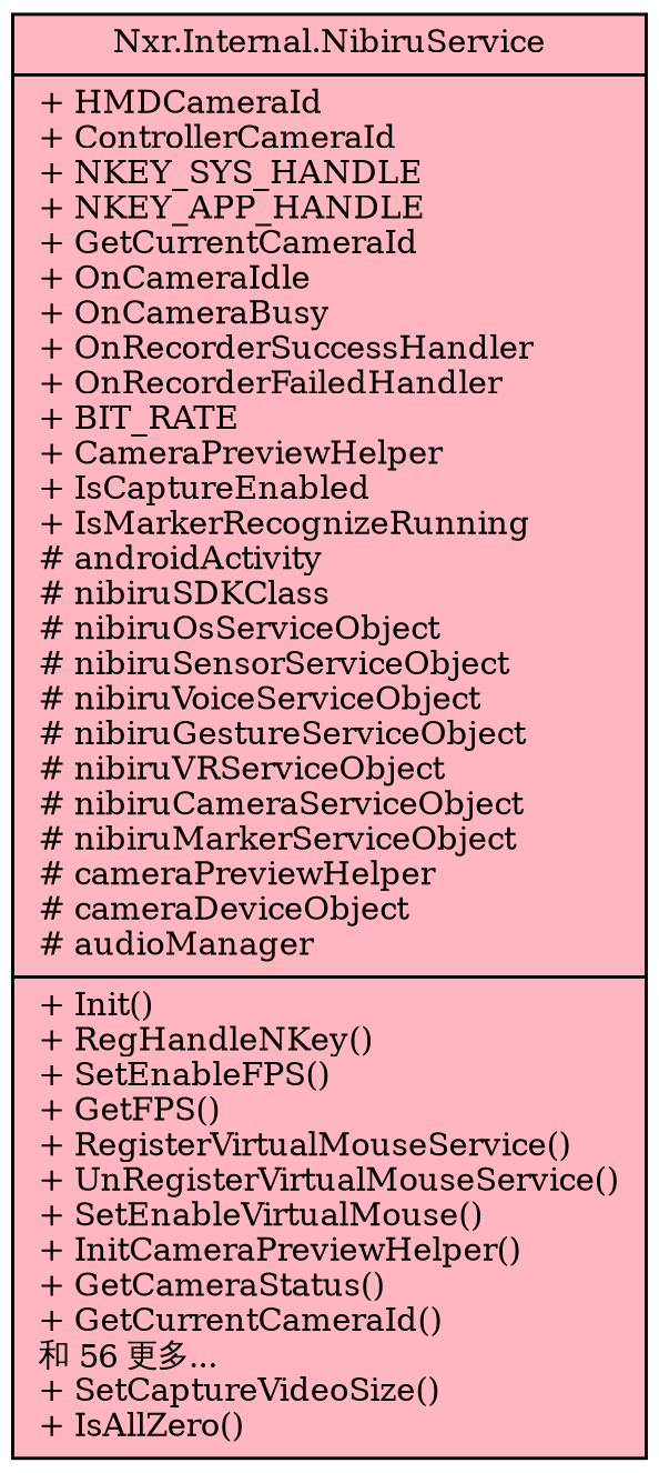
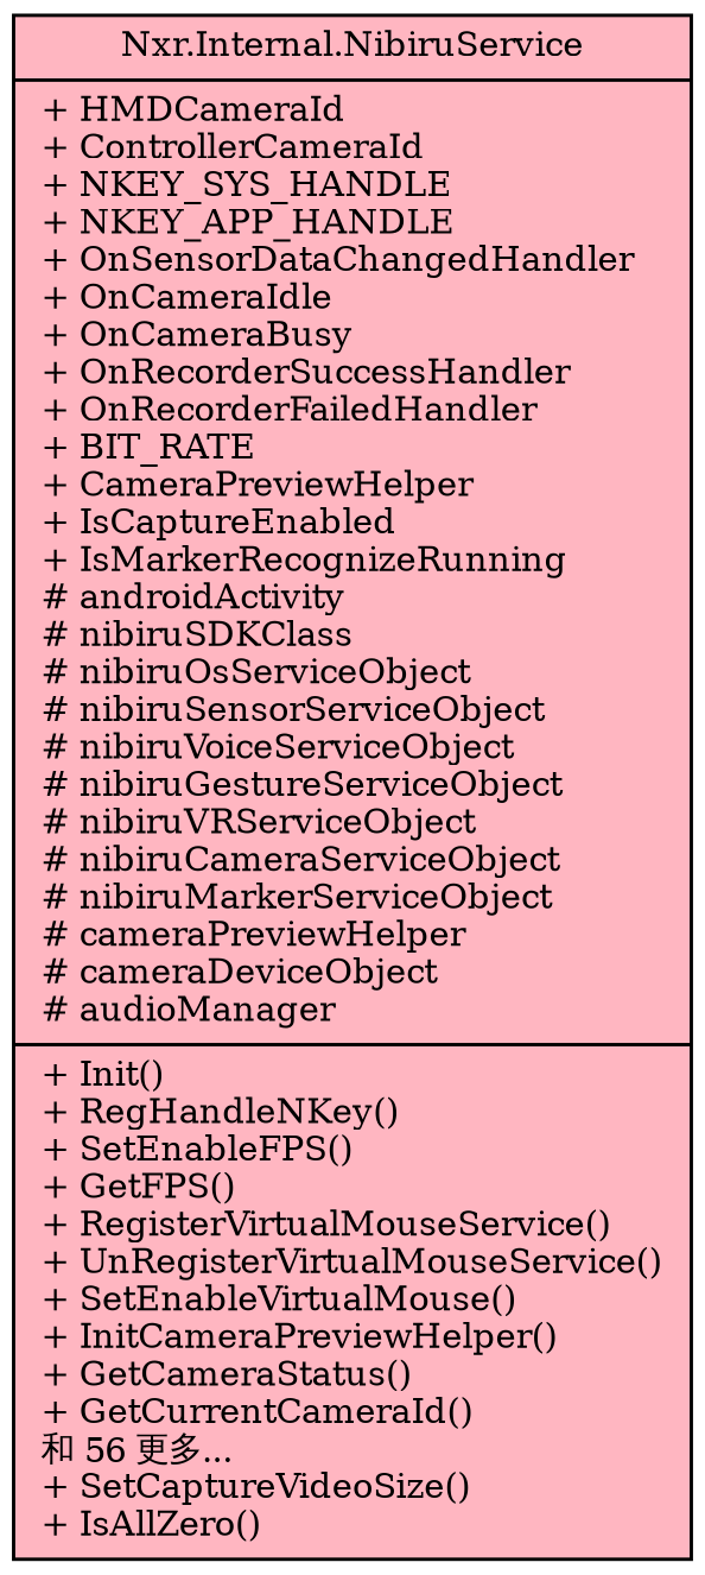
  digraph {
    fontname="DejaVu Serif"
-   n1 [color=black fillcolor=lightpink fontcolor=black fontname="DejaVu Serif" fontsize=10 height=0.2 label="{Nxr.Internal.NibiruService\n|+ HMDCameraId\l+ ControllerCameraId\l+ NKEY_SYS_HANDLE\l+ NKEY_APP_HANDLE\l+ GetCurrentCameraId\l+ OnCameraIdle\l+ OnCameraBusy\l+ OnRecorderSuccessHandler\l+ OnRecorderFailedHandler\l+ BIT_RATE\l+ CameraPreviewHelper\l+ IsCaptureEnabled\l+ IsMarkerRecognizeRunning\l# androidActivity\l# nibiruSDKClass\l# nibiruOsServiceObject\l# nibiruSensorServiceObject\l# nibiruVoiceServiceObject\l# nibiruGestureServiceObject\l# nibiruVRServiceObject\l# nibiruCameraServiceObject\l# nibiruMarkerServiceObject\l# cameraPreviewHelper\l# cameraDeviceObject\l# audioManager\l|+ Init()\l+ RegHandleNKey()\l+ SetEnableFPS()\l+ GetFPS()\l+ RegisterVirtualMouseService()\l+ UnRegisterVirtualMouseService()\l+ SetEnableVirtualMouse()\l+ InitCameraPreviewHelper()\l+ GetCameraStatus()\l+ GetCurrentCameraId()\l和 56 更多...\l+ SetCaptureVideoSize()\l+ IsAllZero()\l}" shape=record style=filled width=0.4]
+   n1 [color=black fillcolor=lightpink fontcolor=black fontname="DejaVu Serif" fontsize=10 height=0.2 label="{Nxr.Internal.NibiruService\n|+ HMDCameraId\l+ ControllerCameraId\l+ NKEY_SYS_HANDLE\l+ NKEY_APP_HANDLE\l+ OnSensorDataChangedHandler\l+ OnCameraIdle\l+ OnCameraBusy\l+ OnRecorderSuccessHandler\l+ OnRecorderFailedHandler\l+ BIT_RATE\l+ CameraPreviewHelper\l+ IsCaptureEnabled\l+ IsMarkerRecognizeRunning\l# androidActivity\l# nibiruSDKClass\l# nibiruOsServiceObject\l# nibiruSensorServiceObject\l# nibiruVoiceServiceObject\l# nibiruGestureServiceObject\l# nibiruVRServiceObject\l# nibiruCameraServiceObject\l# nibiruMarkerServiceObject\l# cameraPreviewHelper\l# cameraDeviceObject\l# audioManager\l|+ Init()\l+ RegHandleNKey()\l+ SetEnableFPS()\l+ GetFPS()\l+ RegisterVirtualMouseService()\l+ UnRegisterVirtualMouseService()\l+ SetEnableVirtualMouse()\l+ InitCameraPreviewHelper()\l+ GetCameraStatus()\l+ GetCurrentCameraId()\l和 56 更多...\l+ SetCaptureVideoSize()\l+ IsAllZero()\l}" shape=record style=filled width=0.4]
  }
